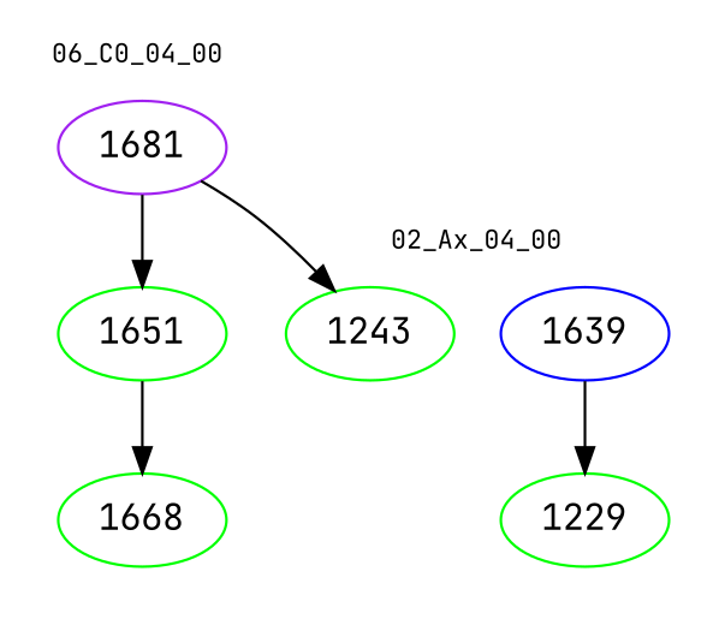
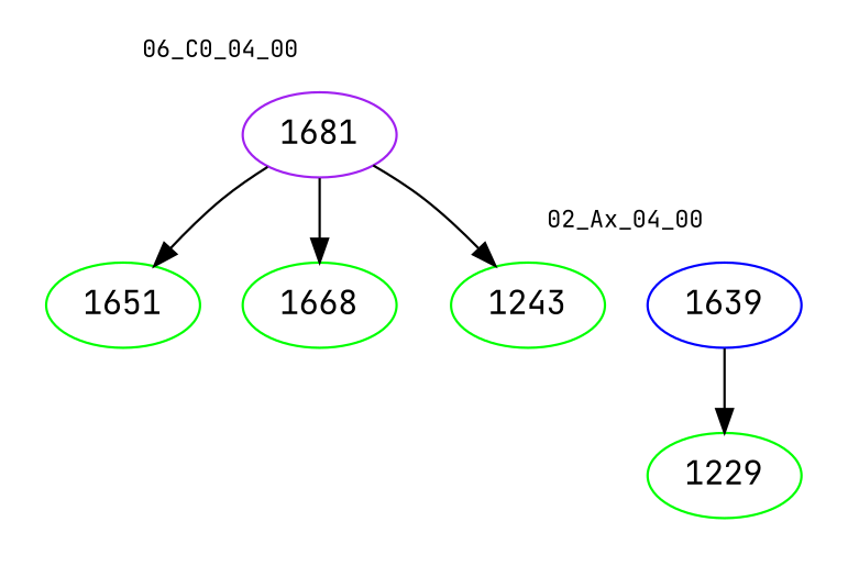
  digraph {
    fontname="JetBrains Mono"
    node [color=green fontname="JetBrains Mono"]
    edge [color=black fontname="JetBrains Mono"]
    n1 [color=blue label=1639]
    n2 [label=1229]
    n3 [label=1243]
    n4 [color=purple label=1681]
    n5 [label=1651]
    n6 [label=1668]
    subgraph cluster_1 {
      color=white
      fontsize=10
      label="02_Ax_04_00"
      n1
      n2
      n3
    }
    subgraph cluster_2 {
      color=white
      fontsize=10
      label="06_C0_04_00"
      n4
      n5
      n6
    }
    n1 -> n2
    n4 -> n3
    n4 -> n5
-   n5 -> n6
+   n4 -> n6
  }
